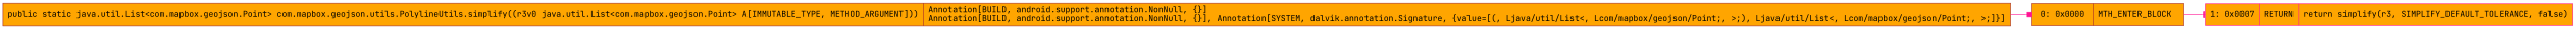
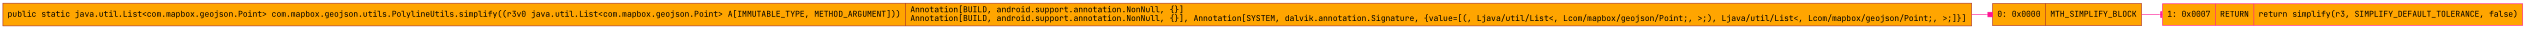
  digraph {
    rankdir=LR
    fontname="JetBrains Mono"
    node [shape=record style=filled fillcolor=orange color=brown fontname="JetBrains Mono"]
    edge [color=deeppink fontname="JetBrains Mono"]
-   n1 [label="{0\:\ 0x0000|MTH_ENTER_BLOCK\l}"]
+   n1 [label="{0\:\ 0x0000|MTH_SIMPLIFY_BLOCK\l}"]
    n2 [label="{1\:\ 0x0007|RETURN\l|return simplify(r3, SIMPLIFY_DEFAULT_TOLERANCE, false)\l}" color=deeppink]
    n3 [label="{public static java.util.List\<com.mapbox.geojson.Point\> com.mapbox.geojson.utils.PolylineUtils.simplify((r3v0 java.util.List\<com.mapbox.geojson.Point\> A[IMMUTABLE_TYPE, METHOD_ARGUMENT]))  | Annotation[BUILD, android.support.annotation.NonNull, \{\}]\lAnnotation[BUILD, android.support.annotation.NonNull, \{\}], Annotation[SYSTEM, dalvik.annotation.Signature, \{value=[(, Ljava\/util\/List\<, Lcom\/mapbox\/geojson\/Point;, \>;), Ljava\/util\/List\<, Lcom\/mapbox\/geojson\/Point;, \>;]\}]\l}"]
    n1 -> n2 [arrowhead=tee]
    n3 -> n1 [arrowhead=box]
  }
